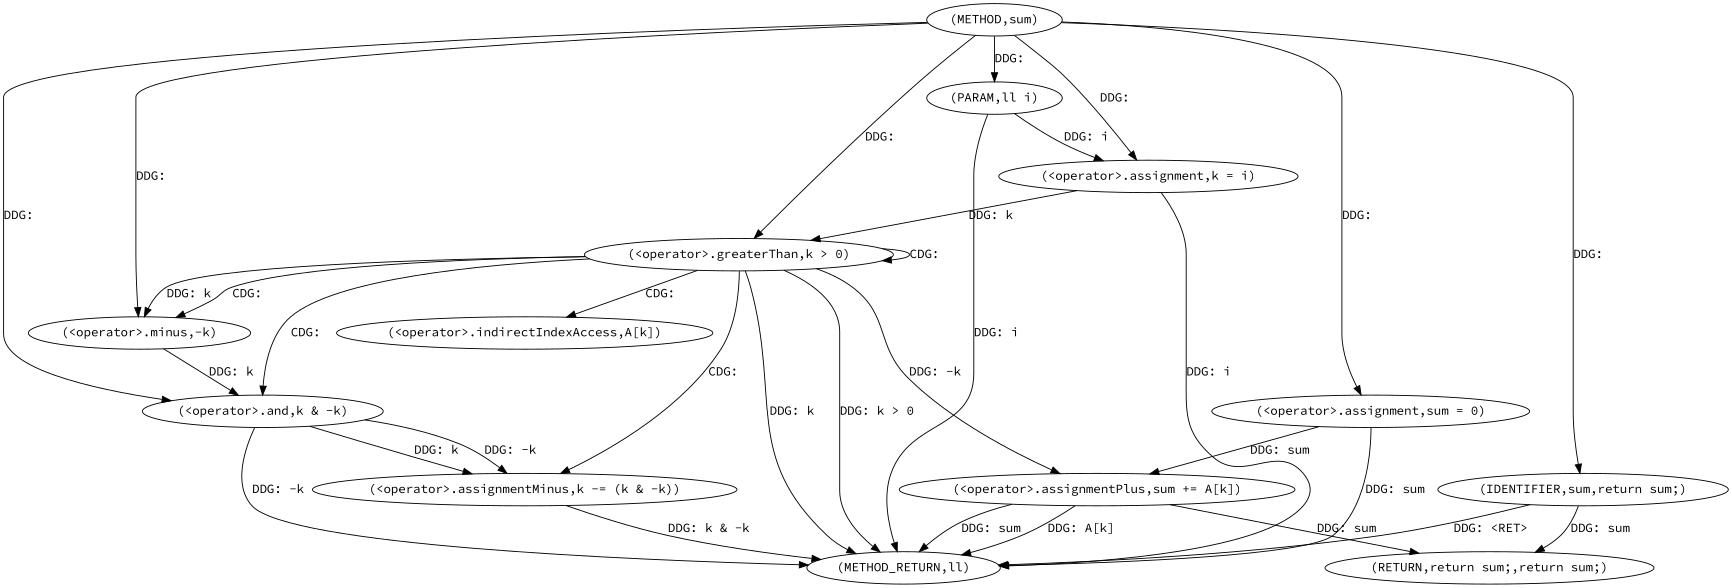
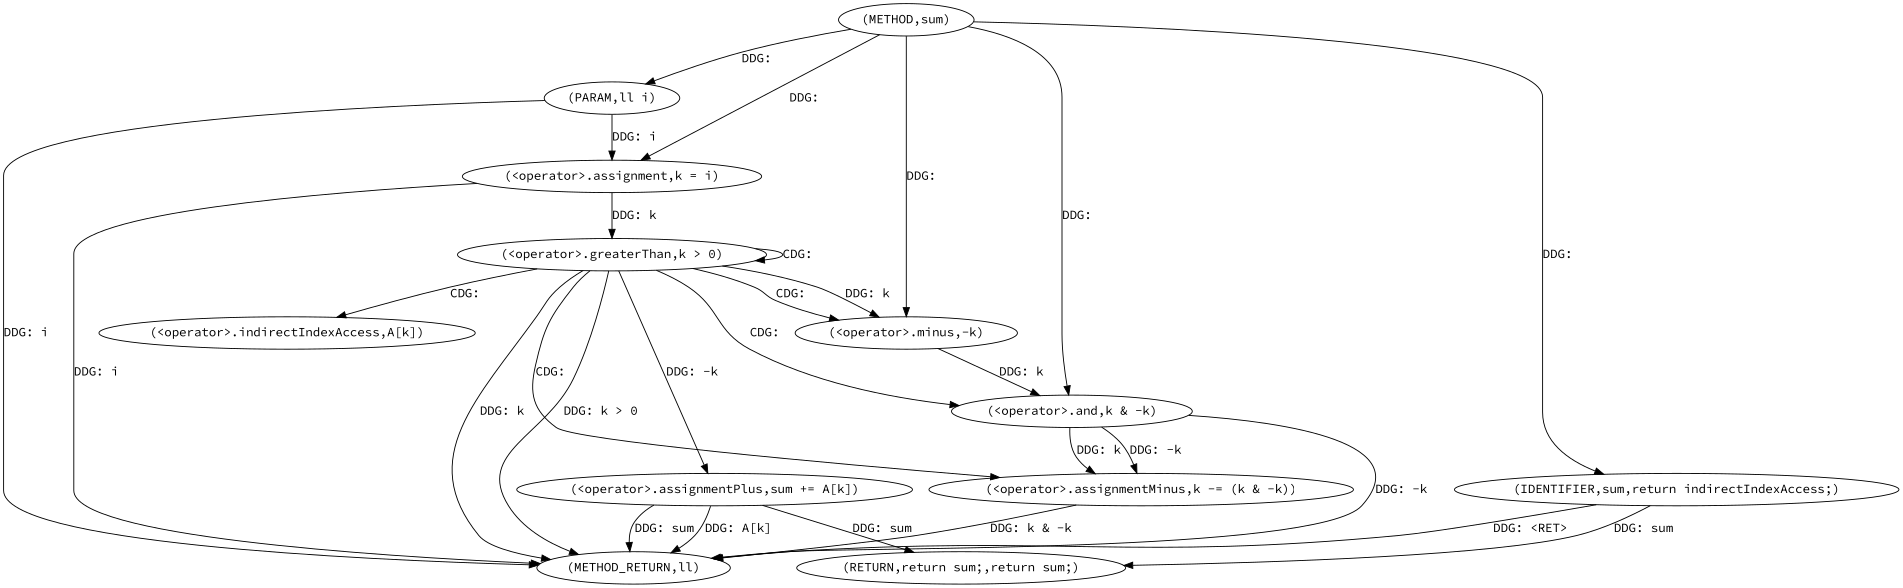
  digraph {
    fontname="Source Code Pro"
    node [fontname="Source Code Pro"]
    edge [fontname="Source Code Pro"]
    n1 [label="(METHOD,sum)"]
    n2 [label="(PARAM,ll i)"]
-   n3 [label="(<operator>.assignment,sum = 0)"]
    n4 [label="(<operator>.assignment,k = i)"]
    n5 [label="(<operator>.greaterThan,k > 0)"]
-   n6 [label="(IDENTIFIER,sum,return sum;)"]
+   n6 [label="(IDENTIFIER,sum,return indirectIndexAccess;)"]
    n7 [label="(<operator>.and,k & -k)"]
    n8 [label="(<operator>.minus,-k)"]
    n9 [label="(METHOD_RETURN,ll)"]
    n10 [label="(<operator>.assignmentPlus,sum += A[k])"]
    n11 [label="(<operator>.assignmentMinus,k -= (k & -k))"]
    n12 [label="(<operator>.indirectIndexAccess,A[k])"]
    n13 [label="(RETURN,return sum;,return sum;)"]
    n1 -> n2 [label="DDG: "]
-   n1 -> n3 [label="DDG: "]
    n1 -> n4 [label="DDG: "]
-   n1 -> n5 [label="DDG: "]
    n1 -> n6 [label="DDG: "]
    n1 -> n7 [label="DDG: "]
    n1 -> n8 [label="DDG: "]
    n2 -> n4 [label="DDG: i"]
    n2 -> n9 [label="DDG: i"]
-   n3 -> n9 [label="DDG: sum"]
-   n3 -> n10 [label="DDG: sum"]
    n4 -> n5 [label="DDG: k"]
    n4 -> n9 [label="DDG: i"]
    n5 -> n5 [label="CDG: "]
    n5 -> n7 [label="CDG: "]
    n5 -> n8 [label="DDG: k"]
    n5 -> n8 [label="CDG: "]
    n5 -> n9 [label="DDG: k"]
    n5 -> n9 [label="DDG: k > 0"]
    n5 -> n10 [label="DDG: -k"]
    n5 -> n11 [label="CDG: "]
    n5 -> n12 [label="CDG: "]
    n6 -> n9 [label="DDG: <RET>"]
    n6 -> n13 [label="DDG: sum"]
    n7 -> n9 [label="DDG: -k"]
    n7 -> n11 [label="DDG: k"]
    n7 -> n11 [label="DDG: -k"]
    n8 -> n7 [label="DDG: k"]
    n10 -> n9 [label="DDG: sum"]
    n10 -> n9 [label="DDG: A[k]"]
    n10 -> n13 [label="DDG: sum"]
    n11 -> n9 [label="DDG: k & -k"]
  }
